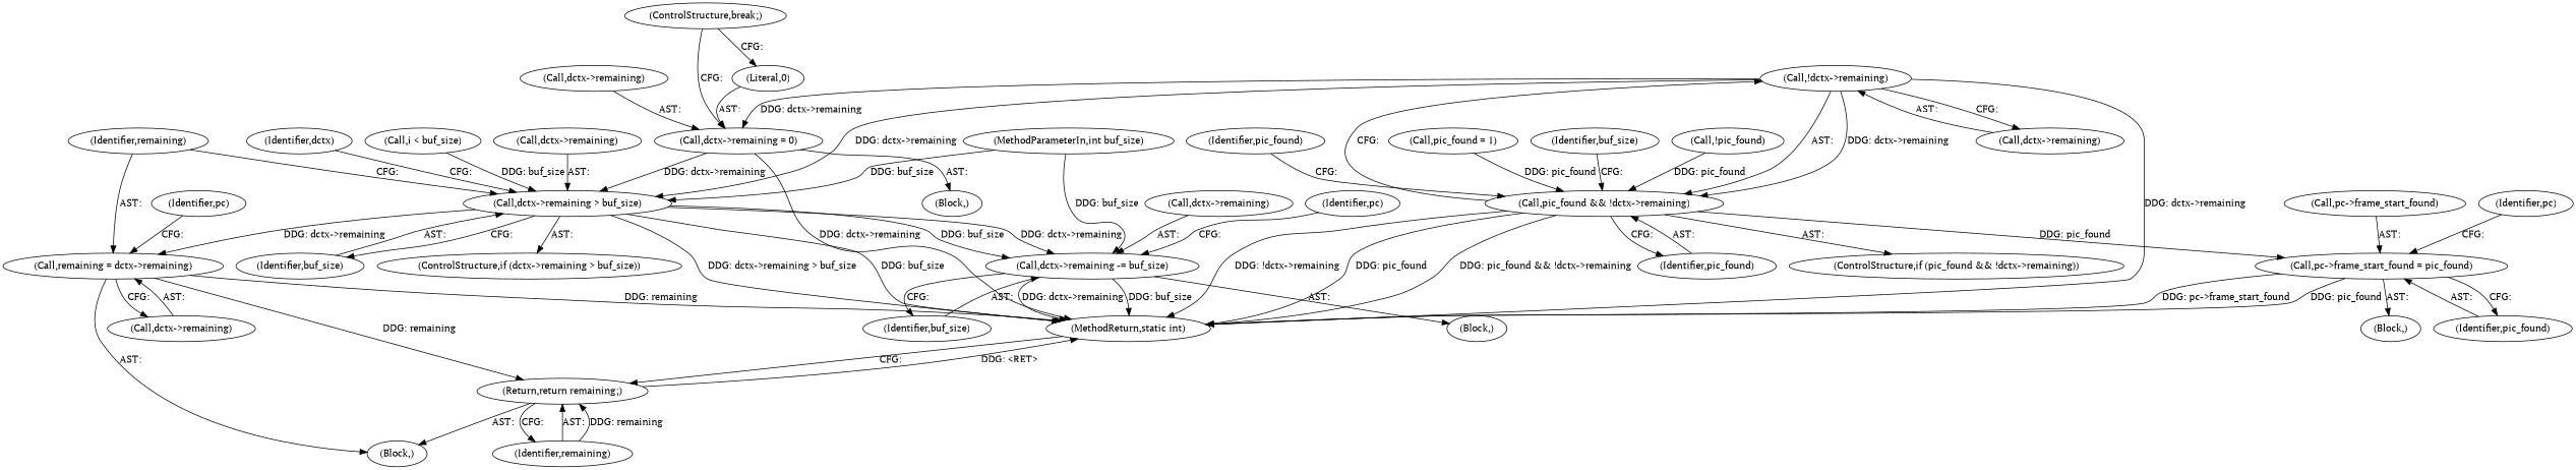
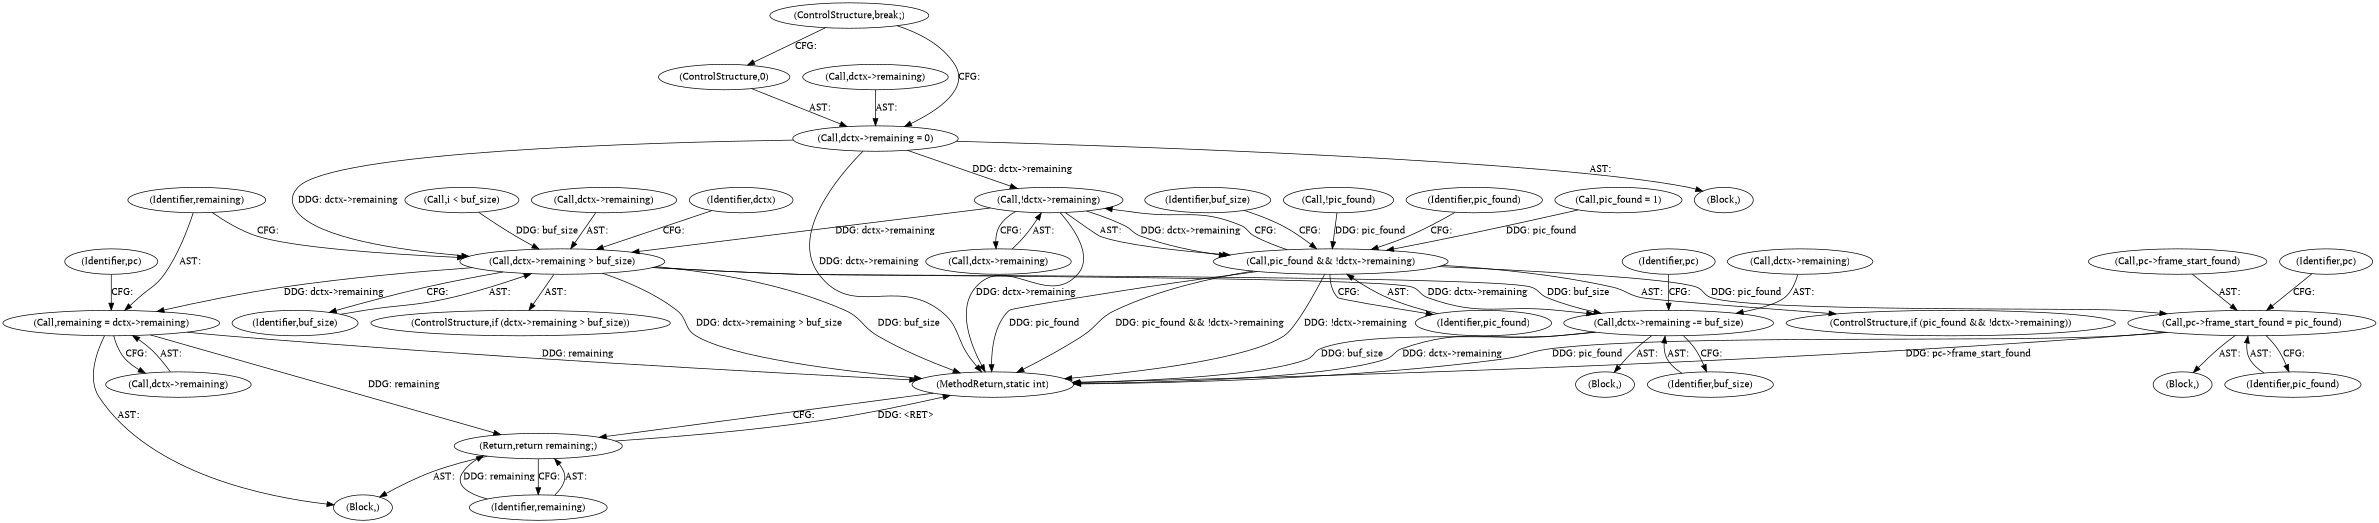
  digraph {
    fontname="PT Serif"
    node [fontname="PT Serif"]
    edge [fontname="PT Serif"]
    n1 [label="(Call,!dctx->remaining)"]
    n2 [label="(Call,pic_found && !dctx->remaining)"]
    n3 [label="(Call,dctx->remaining > buf_size)"]
    n4 [label="(MethodReturn,static int)"]
    n5 [label="(Call,dctx->remaining)"]
    n6 [label="(Call,pc->frame_start_found = pic_found)"]
    n7 [label="(Identifier,pic_found)"]
    n8 [label="(ControlStructure,if (pic_found && !dctx->remaining))"]
    n9 [label="(Call,dctx->remaining -= buf_size)"]
    n10 [label="(Call,remaining = dctx->remaining)"]
    n11 [label="(Identifier,buf_size)"]
    n12 [label="(ControlStructure,if (dctx->remaining > buf_size))"]
    n13 [label="(Return,return remaining;)"]
    n14 [label="(Call,dctx->remaining = 0)"]
    n15 [label="(Block,)"]
-   n16 [label="(Literal,0)"]
+   n16 [label="(ControlStructure,0)"]
    n17 [label="(Identifier,pic_found)"]
    n18 [label="(Block,)"]
    n19 [label="(Block,)"]
    n20 [label="(Identifier,buf_size)"]
    n21 [label="(Call,dctx->remaining)"]
    n22 [label="(Block,)"]
    n23 [label="(Identifier,remaining)"]
    n24 [label="(Call,pic_found = 1)"]
    n25 [label="(Call,dctx->remaining)"]
    n26 [label="(Call,pc->frame_start_found)"]
    n27 [label="(ControlStructure,break;)"]
    n28 [label="(Identifier,pc)"]
    n29 [label="(Identifier,pc)"]
    n30 [label="(Identifier,buf_size)"]
    n31 [label="(Call,!pic_found)"]
    n32 [label="(Call,i < buf_size)"]
    n33 [label="(Identifier,pc)"]
    n34 [label="(Identifier,pic_found)"]
    n35 [label="(Call,dctx->remaining)"]
    n36 [label="(Call,dctx->remaining)"]
    n37 [label="(Identifier,dctx)"]
-   n38 [label="(MethodParameterIn,int buf_size)"]
    n39 [label="(Identifier,remaining)"]
    n1 -> n2 [label="AST: "]
    n1 -> n2 [label="DDG: dctx->remaining"]
    n1 -> n3 [label="DDG: dctx->remaining"]
    n1 -> n4 [label="DDG: dctx->remaining"]
    n1 -> n5 [label="CFG: "]
    n2 -> n1 [label="CFG: "]
    n2 -> n4 [label="DDG: pic_found && !dctx->remaining"]
    n2 -> n4 [label="DDG: !dctx->remaining"]
    n2 -> n4 [label="DDG: pic_found"]
    n2 -> n6 [label="DDG: pic_found"]
    n2 -> n7 [label="CFG: "]
    n2 -> n8 [label="AST: "]
    n3 -> n4 [label="DDG: buf_size"]
    n3 -> n4 [label="DDG: dctx->remaining > buf_size"]
    n3 -> n9 [label="DDG: buf_size"]
    n3 -> n9 [label="DDG: dctx->remaining"]
    n3 -> n10 [label="DDG: dctx->remaining"]
    n3 -> n11 [label="CFG: "]
    n3 -> n12 [label="AST: "]
    n4 -> n13 [label="CFG: "]
    n5 -> n1 [label="AST: "]
    n6 -> n4 [label="DDG: pc->frame_start_found"]
    n6 -> n4 [label="DDG: pic_found"]
    n6 -> n17 [label="CFG: "]
    n6 -> n18 [label="AST: "]
    n7 -> n2 [label="AST: "]
    n9 -> n4 [label="DDG: dctx->remaining"]
    n9 -> n4 [label="DDG: buf_size"]
    n9 -> n19 [label="AST: "]
    n9 -> n20 [label="CFG: "]
    n10 -> n4 [label="DDG: remaining"]
    n10 -> n13 [label="DDG: remaining"]
    n10 -> n21 [label="CFG: "]
    n10 -> n22 [label="AST: "]
    n11 -> n3 [label="AST: "]
    n13 -> n4 [label="DDG: <RET>"]
    n13 -> n22 [label="AST: "]
    n13 -> n23 [label="CFG: "]
-   n1 -> n14 [label="DDG: dctx->remaining"]
+   n14 -> n1 [label="DDG: dctx->remaining"]
    n14 -> n3 [label="DDG: dctx->remaining"]
    n14 -> n4 [label="DDG: dctx->remaining"]
    n14 -> n15 [label="AST: "]
    n16 -> n14 [label="AST: "]
    n17 -> n6 [label="AST: "]
    n20 -> n9 [label="AST: "]
    n21 -> n10 [label="AST: "]
    n23 -> n13 [label="AST: "]
    n23 -> n13 [label="DDG: remaining"]
    n24 -> n2 [label="DDG: pic_found"]
    n25 -> n14 [label="AST: "]
    n26 -> n6 [label="AST: "]
    n27 -> n14 [label="CFG: "]
    n27 -> n16 [label="CFG: "]
    n28 -> n10 [label="CFG: "]
    n29 -> n6 [label="CFG: "]
    n30 -> n2 [label="CFG: "]
    n31 -> n2 [label="DDG: pic_found"]
    n32 -> n3 [label="DDG: buf_size"]
    n33 -> n9 [label="CFG: "]
    n34 -> n2 [label="CFG: "]
    n35 -> n3 [label="AST: "]
    n36 -> n9 [label="AST: "]
    n37 -> n3 [label="CFG: "]
-   n38 -> n3 [label="DDG: buf_size"]
-   n38 -> n9 [label="DDG: buf_size"]
    n39 -> n3 [label="CFG: "]
    n39 -> n10 [label="AST: "]
  }
